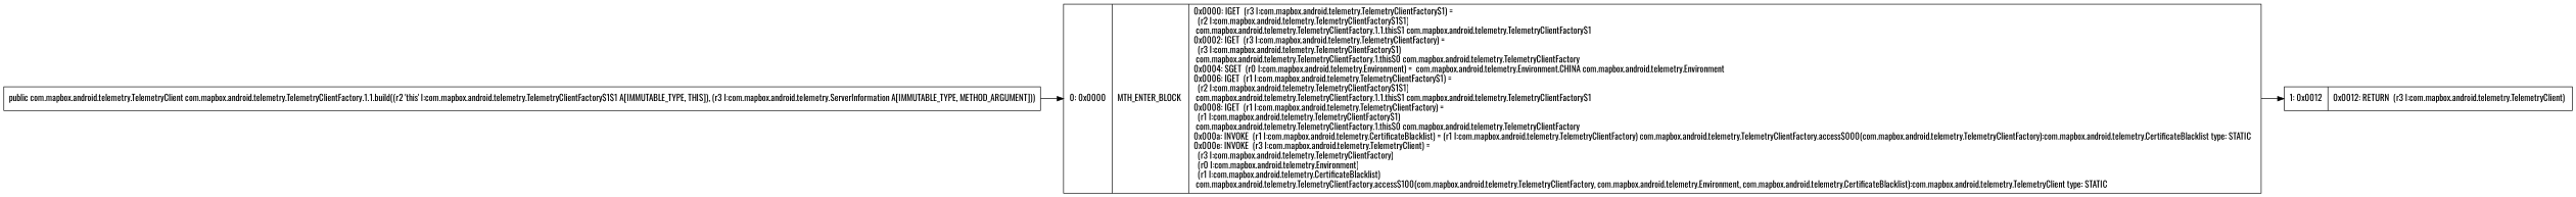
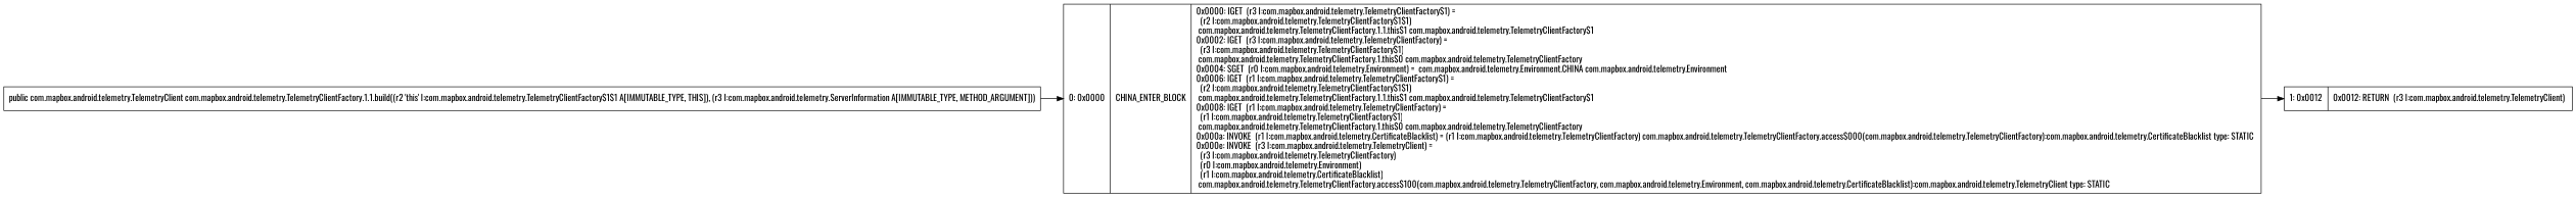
  digraph {
    rankdir=LR
    fontname=Oswald
    node [shape=record fontname=Oswald]
    edge [fontname=Oswald]
-   n1 [label="{0\:\ 0x0000|MTH_ENTER_BLOCK\l|0x0000: IGET  (r3 I:com.mapbox.android.telemetry.TelemetryClientFactory$1) = \l  (r2 I:com.mapbox.android.telemetry.TelemetryClientFactory$1$1)\l com.mapbox.android.telemetry.TelemetryClientFactory.1.1.this$1 com.mapbox.android.telemetry.TelemetryClientFactory$1 \l0x0002: IGET  (r3 I:com.mapbox.android.telemetry.TelemetryClientFactory) = \l  (r3 I:com.mapbox.android.telemetry.TelemetryClientFactory$1)\l com.mapbox.android.telemetry.TelemetryClientFactory.1.this$0 com.mapbox.android.telemetry.TelemetryClientFactory \l0x0004: SGET  (r0 I:com.mapbox.android.telemetry.Environment) =  com.mapbox.android.telemetry.Environment.CHINA com.mapbox.android.telemetry.Environment \l0x0006: IGET  (r1 I:com.mapbox.android.telemetry.TelemetryClientFactory$1) = \l  (r2 I:com.mapbox.android.telemetry.TelemetryClientFactory$1$1)\l com.mapbox.android.telemetry.TelemetryClientFactory.1.1.this$1 com.mapbox.android.telemetry.TelemetryClientFactory$1 \l0x0008: IGET  (r1 I:com.mapbox.android.telemetry.TelemetryClientFactory) = \l  (r1 I:com.mapbox.android.telemetry.TelemetryClientFactory$1)\l com.mapbox.android.telemetry.TelemetryClientFactory.1.this$0 com.mapbox.android.telemetry.TelemetryClientFactory \l0x000a: INVOKE  (r1 I:com.mapbox.android.telemetry.CertificateBlacklist) = (r1 I:com.mapbox.android.telemetry.TelemetryClientFactory) com.mapbox.android.telemetry.TelemetryClientFactory.access$000(com.mapbox.android.telemetry.TelemetryClientFactory):com.mapbox.android.telemetry.CertificateBlacklist type: STATIC \l0x000e: INVOKE  (r3 I:com.mapbox.android.telemetry.TelemetryClient) = \l  (r3 I:com.mapbox.android.telemetry.TelemetryClientFactory)\l  (r0 I:com.mapbox.android.telemetry.Environment)\l  (r1 I:com.mapbox.android.telemetry.CertificateBlacklist)\l com.mapbox.android.telemetry.TelemetryClientFactory.access$100(com.mapbox.android.telemetry.TelemetryClientFactory, com.mapbox.android.telemetry.Environment, com.mapbox.android.telemetry.CertificateBlacklist):com.mapbox.android.telemetry.TelemetryClient type: STATIC \l}"]
+   n1 [label="{0\:\ 0x0000|CHINA_ENTER_BLOCK\l|0x0000: IGET  (r3 I:com.mapbox.android.telemetry.TelemetryClientFactory$1) = \l  (r2 I:com.mapbox.android.telemetry.TelemetryClientFactory$1$1)\l com.mapbox.android.telemetry.TelemetryClientFactory.1.1.this$1 com.mapbox.android.telemetry.TelemetryClientFactory$1 \l0x0002: IGET  (r3 I:com.mapbox.android.telemetry.TelemetryClientFactory) = \l  (r3 I:com.mapbox.android.telemetry.TelemetryClientFactory$1)\l com.mapbox.android.telemetry.TelemetryClientFactory.1.this$0 com.mapbox.android.telemetry.TelemetryClientFactory \l0x0004: SGET  (r0 I:com.mapbox.android.telemetry.Environment) =  com.mapbox.android.telemetry.Environment.CHINA com.mapbox.android.telemetry.Environment \l0x0006: IGET  (r1 I:com.mapbox.android.telemetry.TelemetryClientFactory$1) = \l  (r2 I:com.mapbox.android.telemetry.TelemetryClientFactory$1$1)\l com.mapbox.android.telemetry.TelemetryClientFactory.1.1.this$1 com.mapbox.android.telemetry.TelemetryClientFactory$1 \l0x0008: IGET  (r1 I:com.mapbox.android.telemetry.TelemetryClientFactory) = \l  (r1 I:com.mapbox.android.telemetry.TelemetryClientFactory$1)\l com.mapbox.android.telemetry.TelemetryClientFactory.1.this$0 com.mapbox.android.telemetry.TelemetryClientFactory \l0x000a: INVOKE  (r1 I:com.mapbox.android.telemetry.CertificateBlacklist) = (r1 I:com.mapbox.android.telemetry.TelemetryClientFactory) com.mapbox.android.telemetry.TelemetryClientFactory.access$000(com.mapbox.android.telemetry.TelemetryClientFactory):com.mapbox.android.telemetry.CertificateBlacklist type: STATIC \l0x000e: INVOKE  (r3 I:com.mapbox.android.telemetry.TelemetryClient) = \l  (r3 I:com.mapbox.android.telemetry.TelemetryClientFactory)\l  (r0 I:com.mapbox.android.telemetry.Environment)\l  (r1 I:com.mapbox.android.telemetry.CertificateBlacklist)\l com.mapbox.android.telemetry.TelemetryClientFactory.access$100(com.mapbox.android.telemetry.TelemetryClientFactory, com.mapbox.android.telemetry.Environment, com.mapbox.android.telemetry.CertificateBlacklist):com.mapbox.android.telemetry.TelemetryClient type: STATIC \l}"]
    n2 [label="{1\:\ 0x0012|0x0012: RETURN  (r3 I:com.mapbox.android.telemetry.TelemetryClient) \l}"]
    n3 [label="{public com.mapbox.android.telemetry.TelemetryClient com.mapbox.android.telemetry.TelemetryClientFactory.1.1.build((r2 'this' I:com.mapbox.android.telemetry.TelemetryClientFactory$1$1 A[IMMUTABLE_TYPE, THIS]), (r3 I:com.mapbox.android.telemetry.ServerInformation A[IMMUTABLE_TYPE, METHOD_ARGUMENT])) }"]
    n1 -> n2
    n3 -> n1
  }
